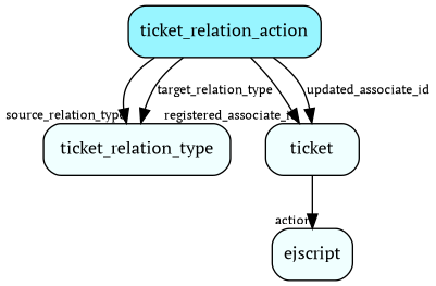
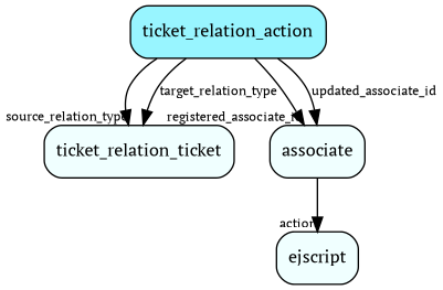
  digraph {
    fontname="PT Serif"
    node [fillcolor=azure1 fontname="PT Serif" fontsize=12 shape=box style="rounded, filled"]
    edge [fontname="PT Serif" fontsize=9]
    ticket_relation_action [fillcolor=cadetblue1]
-   ticket_relation_type
-   associate [label=ticket]
+   ticket_relation_type [label=ticket_relation_ticket]
+   associate
    ejscript
    ticket_relation_action -> ticket_relation_type [headlabel=source_relation_type]
    ticket_relation_action -> ticket_relation_type [label=target_relation_type]
    ticket_relation_action -> associate [headlabel=registered_associate_id]
    ticket_relation_action -> associate [label=updated_associate_id]
    associate -> ejscript [headlabel=action]
  }
